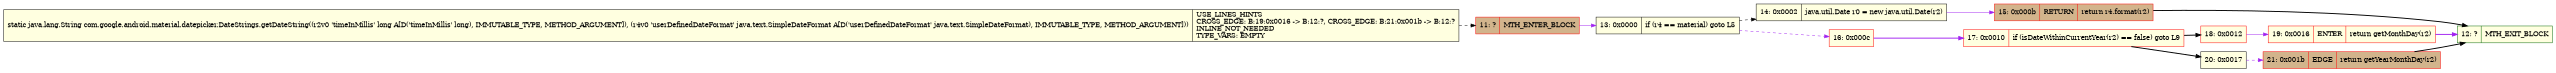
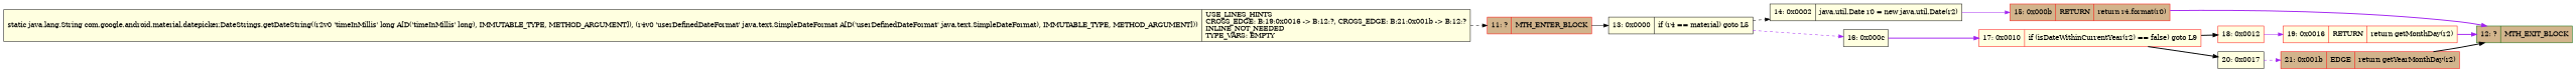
  digraph {
    rankdir=LR
    node [color=red fillcolor=lightyellow shape=record style=filled]
    edge [color=black style=bold]
    n1 [fillcolor=tan label="{11\:\ ?|MTH_ENTER_BLOCK\l}"]
    n2 [color=black label="{13\:\ 0x0000|if (r4 == material) goto L5\l}"]
    n3 [color=black label="{14\:\ 0x0002|java.util.Date r0 = new java.util.Date(r2)\l}"]
-   n4 [label="{16\:\ 0x000c}"]
-   n5 [fillcolor=tan label="{15\:\ 0x000b|RETURN\l|return r4.format(r2)\l}"]
+   n4 [color=black label="{16\:\ 0x000c}"]
+   n5 [fillcolor=tan label="{15\:\ 0x000b|RETURN\l|return r4.format(r0)\l}"]
    n6 [label="{17\:\ 0x0010|if (isDateWithinCurrentYear(r2) == false) goto L9\l}"]
-   n7 [color=darkgreen label="{12\:\ ?|MTH_EXIT_BLOCK\l}"]
+   n7 [color=darkgreen fillcolor=tan label="{12\:\ ?|MTH_EXIT_BLOCK\l}"]
    n8 [label="{18\:\ 0x0012}"]
    n9 [color=black label="{20\:\ 0x0017}"]
-   n10 [label="{19\:\ 0x0016|ENTER\l|return getMonthDay(r2)\l}"]
+   n10 [label="{19\:\ 0x0016|RETURN\l|return getMonthDay(r2)\l}"]
    n11 [fillcolor=tan label="{21\:\ 0x001b|EDGE\l|return getYearMonthDay(r2)\l}"]
    n12 [color=black label="{static java.lang.String com.google.android.material.datepicker.DateStrings.getDateString((r2v0 'timeInMillis' long A[D('timeInMillis' long), IMMUTABLE_TYPE, METHOD_ARGUMENT]), (r4v0 'userDefinedDateFormat' java.text.SimpleDateFormat A[D('userDefinedDateFormat' java.text.SimpleDateFormat), IMMUTABLE_TYPE, METHOD_ARGUMENT]))  | USE_LINES_HINTS\lCROSS_EDGE: B:19:0x0016 \-\> B:12:?, CROSS_EDGE: B:21:0x001b \-\> B:12:?\lINLINE_NOT_NEEDED\lTYPE_VARS: EMPTY\l}"]
-   n1 -> n2 [color=purple style=solid]
+   n1 -> n2 [style=solid]
    n2 -> n3 [style=dashed]
    n2 -> n4 [color=purple style=dashed]
    n3 -> n5 [color=purple style=solid]
    n4 -> n6 [color=purple]
-   n5 -> n7
+   n5 -> n7 [color=purple]
    n6 -> n8
    n6 -> n9
    n8 -> n10 [color=purple style=solid]
    n9 -> n11 [color=purple style=dashed]
    n10 -> n7 [color=purple]
    n11 -> n7
    n12 -> n1 [style=dashed]
  }
